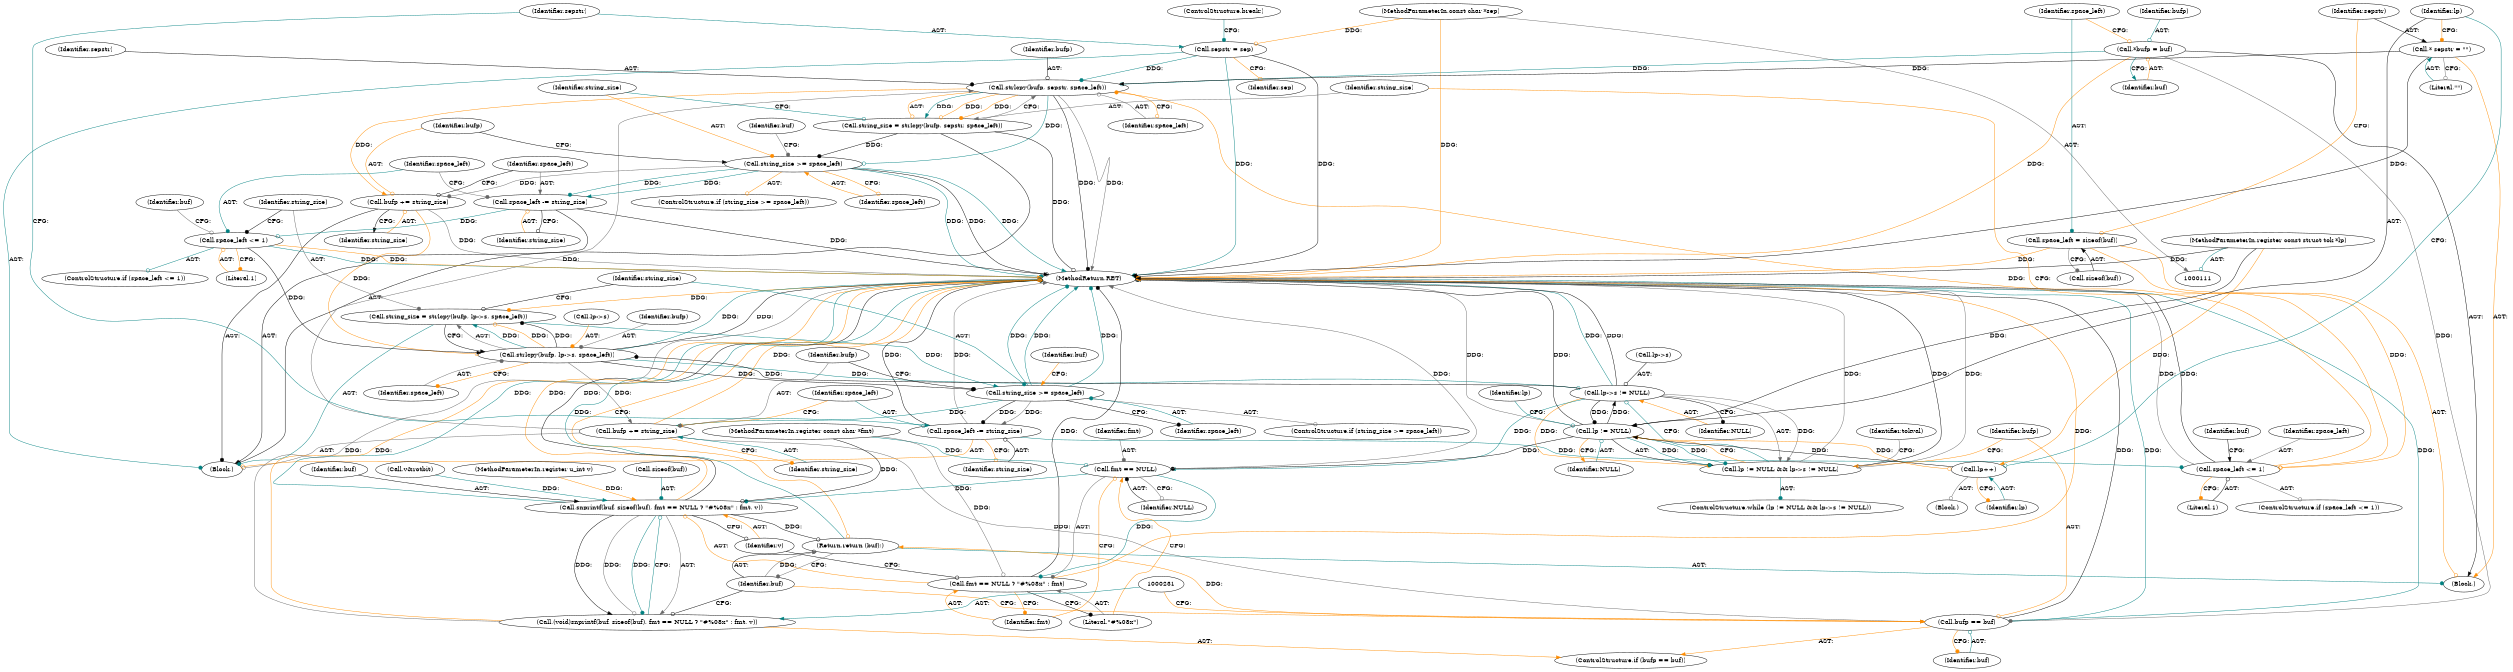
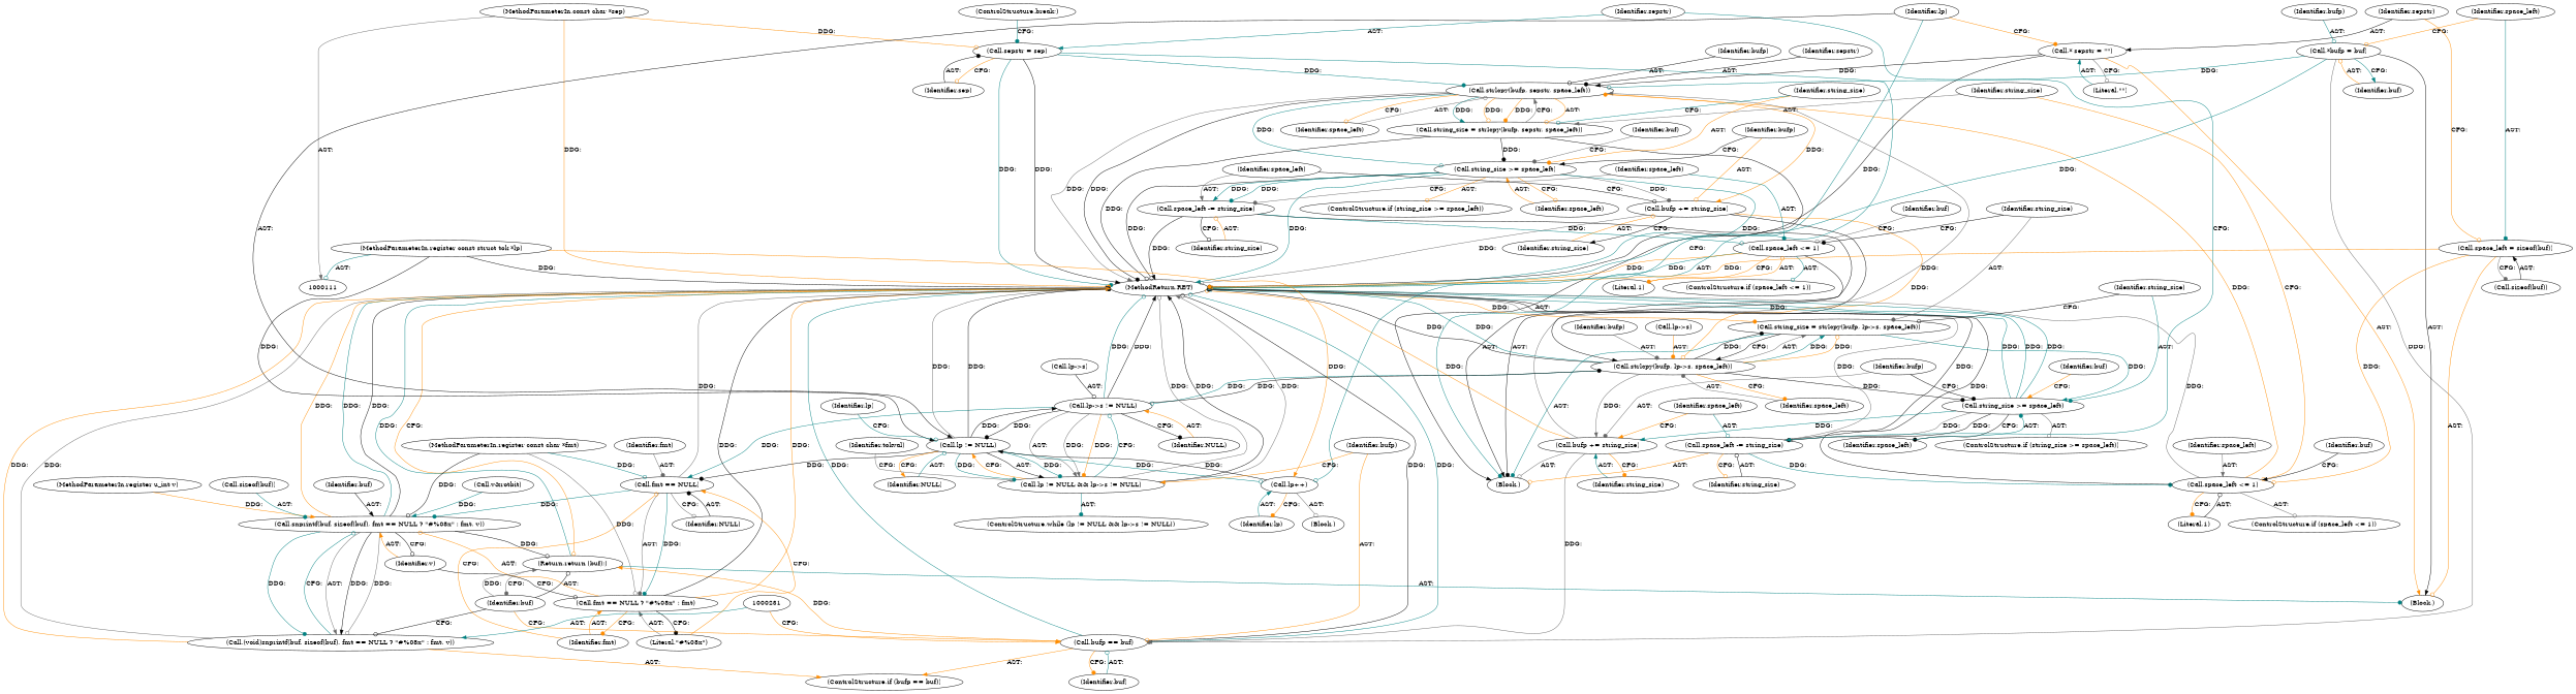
  digraph {
    edge [arrowhead=normal color=darkorange]
    n1 [label="(Call,strlcpy(bufp, sepstr, space_left))"]
    n2 [label="(Call,bufp += string_size)"]
    n3 [label="(Call,string_size >= space_left)"]
    n4 [label="(Call,string_size = strlcpy(bufp, sepstr, space_left))"]
    n5 [label="(MethodReturn,RET)"]
    n6 [label="(Identifier,space_left)"]
    n7 [label="(Block,)"]
    n8 [label="(Call,strlcpy(bufp, lp->s, space_left))"]
    n9 [label="(Identifier,string_size)"]
    n10 [label="(Call,space_left -= string_size)"]
    n11 [label="(ControlStructure,if (string_size >= space_left))"]
    n12 [label="(Identifier,space_left)"]
    n13 [label="(Call,string_size = strlcpy(bufp, lp->s, space_left))"]
    n14 [label="(Return,return (buf);)"]
    n15 [label="(Call,bufp += string_size)"]
    n16 [label="(Call,bufp == buf)"]
    n17 [label="(Identifier,string_size)"]
    n18 [label="(ControlStructure,if (bufp == buf))"]
    n19 [label="(Identifier,buf)"]
    n20 [label="(Call,string_size >= space_left)"]
    n21 [label="(Call,space_left -= string_size)"]
    n22 [label="(ControlStructure,if (string_size >= space_left))"]
    n23 [label="(Identifier,space_left)"]
    n24 [label="(Call,space_left <= 1)"]
    n25 [label="(Identifier,string_size)"]
    n26 [label="(Call,lp->s != NULL)"]
    n27 [label="(Identifier,space_left)"]
    n28 [label="(Call,lp != NULL)"]
    n29 [label="(Call,lp != NULL && lp->s != NULL)"]
    n30 [label="(Call,fmt == NULL)"]
    n31 [label="(Identifier,NULL)"]
    n32 [label="(Call,space_left <= 1)"]
    n33 [label="(Identifier,string_size)"]
    n34 [label="(Call,*bufp = buf)"]
    n35 [label="(Block,)"]
    n36 [label="(Identifier,buf)"]
    n37 [label="(Call,sepstr = sep)"]
    n38 [label="(Identifier,sep)"]
    n39 [label="(MethodParameterIn,const char *sep)"]
    1000111
    n41 [label="(Call,* sepstr = \"\")"]
    n42 [label="(Literal,\"\")"]
    n43 [label="(ControlStructure,if (space_left <= 1))"]
    n44 [label="(Literal,1)"]
    n45 [label="(Call,space_left = sizeof(buf))"]
    n46 [label="(Call,sizeof(buf))"]
    n47 [label="(Call,lp++)"]
    n48 [label="(Identifier,NULL)"]
    n49 [label="(ControlStructure,while (lp != NULL && lp->s != NULL))"]
    n50 [label="(Call,snprintf(buf, sizeof(buf), fmt == NULL ? \"#%08x\" : fmt, v))"]
    n51 [label="(Call,fmt == NULL ? \"#%08x\" : fmt)"]
    n52 [label="(Identifier,NULL)"]
    n53 [label="(Identifier,lp)"]
    n54 [label="(Block,)"]
    n55 [label="(MethodParameterIn,register const struct tok *lp)"]
    n56 [label="(ControlStructure,if (space_left <= 1))"]
    n57 [label="(Literal,1)"]
    n58 [label="(Call,(void)snprintf(buf, sizeof(buf), fmt == NULL ? \"#%08x\" : fmt, v))"]
    n59 [label="(Identifier,v)"]
    n60 [label="(Identifier,fmt)"]
    n61 [label="(Literal,\"#%08x\")"]
    n62 [label="(Identifier,buf)"]
    n63 [label="(Identifier,space_left)"]
    n64 [label="(Identifier,lp)"]
    n65 [label="(Identifier,space_left)"]
    n66 [label="(Identifier,space_left)"]
    n67 [label="(Identifier,buf)"]
    n68 [label="(Identifier,sepstr)"]
    n69 [label="(Identifier,sepstr)"]
    n70 [label="(Identifier,string_size)"]
    n71 [label="(Identifier,string_size)"]
    n72 [label="(Call,lp->s)"]
    n73 [label="(Identifier,buf)"]
    n74 [label="(Identifier,bufp)"]
    n75 [label="(Identifier,bufp)"]
    n76 [label="(Call,lp->s)"]
    n77 [label="(Identifier,space_left)"]
    n78 [label="(Identifier,bufp)"]
    n79 [label="(Identifier,sepstr)"]
    n80 [label="(Call,v&rotbit)"]
    n81 [label="(MethodParameterIn,register u_int v)"]
    n82 [label="(Identifier,lp)"]
    n83 [label="(Identifier,bufp)"]
    n84 [label="(Call,sizeof(buf))"]
    n85 [label="(Identifier,buf)"]
    n86 [label="(Identifier,tokval)"]
    n87 [label="(Identifier,string_size)"]
    n88 [label="(Identifier,fmt)"]
    n89 [label="(ControlStructure,break;)"]
    n90 [label="(Identifier,bufp)"]
    n91 [label="(Identifier,bufp)"]
    n92 [label="(Identifier,buf)"]
    n93 [label="(Identifier,string_size)"]
    n94 [label="(MethodParameterIn,register const char *fmt)"]
    n95 [label="(Identifier,buf)"]
    n96 [label="(Identifier,space_left)"]
    1000231
    n1 -> n2 [label="DDG: "]
    n1 -> n3 [arrowhead=odot color=teal label="DDG: "]
    n1 -> n4 [arrowhead=odot label="AST: "]
    n1 -> n4 [color=teal label="DDG: "]
    n1 -> n4 [arrowhead=odot label="DDG: "]
    n1 -> n4 [arrowhead=dot label="DDG: "]
    n1 -> n5 [arrowhead=dot color=black label="DDG: "]
    n1 -> n5 [color=gray40 label="DDG: "]
    n1 -> n6 [arrowhead=odot label="CFG: "]
    n2 -> n5 [arrowhead=odot color=gray40 label="DDG: "]
    n2 -> n7 [arrowhead=dot color=black label="AST: "]
    n2 -> n8 [arrowhead=odot label="DDG: "]
    n2 -> n9 [color=black label="CFG: "]
    n3 -> n2 [arrowhead=dot color=gray40 label="DDG: "]
    n3 -> n5 [arrowhead=dot color=teal label="DDG: "]
    n3 -> n5 [arrowhead=odot color=black label="DDG: "]
    n3 -> n5 [color=teal label="DDG: "]
    n3 -> n10 [color=teal label="DDG: "]
    n3 -> n10 [arrowhead=dot color=teal label="DDG: "]
    n3 -> n11 [arrowhead=odot label="AST: "]
    n3 -> n12 [arrowhead=odot label="CFG: "]
    n4 -> n1 [color=gray40 label="CFG: "]
    n4 -> n3 [arrowhead=dot color=black label="DDG: "]
    n4 -> n5 [arrowhead=odot color=black label="DDG: "]
    n4 -> n7 [color=black label="AST: "]
    n5 -> n13 [arrowhead=dot label="DDG: "]
    n5 -> n14 [arrowhead=odot label="CFG: "]
    n6 -> n1 [arrowhead=odot color=gray40 label="AST: "]
    n8 -> n5 [arrowhead=dot color=teal label="DDG: "]
    n8 -> n5 [arrowhead=odot color=black label="DDG: "]
    n8 -> n13 [color=gray40 label="AST: "]
    n8 -> n13 [color=teal label="DDG: "]
    n8 -> n13 [arrowhead=odot label="DDG: "]
    n8 -> n13 [arrowhead=dot color=black label="DDG: "]
    n8 -> n15 [color=gray40 label="DDG: "]
    n8 -> n20 [arrowhead=dot color=black label="DDG: "]
    n8 -> n26 [arrowhead=odot color=teal label="DDG: "]
    n8 -> n27 [arrowhead=dot label="CFG: "]
    n9 -> n2 [arrowhead=odot label="AST: "]
    n10 -> n5 [color=black label="DDG: "]
    n10 -> n7 [color=black label="AST: "]
    n10 -> n32 [arrowhead=odot color=teal label="DDG: "]
    n10 -> n33 [arrowhead=odot color=black label="CFG: "]
    n12 -> n3 [label="AST: "]
    n13 -> n7 [arrowhead=dot color=teal label="AST: "]
    n13 -> n8 [color=black label="CFG: "]
    n13 -> n20 [color=teal label="DDG: "]
    n14 -> n5 [arrowhead=dot color=teal label="DDG: "]
    n14 -> n35 [arrowhead=dot color=teal label="AST: "]
    n14 -> n62 [arrowhead=dot color=gray40 label="CFG: "]
    n15 -> n1 [color=gray40 label="DDG: "]
    n15 -> n5 [arrowhead=odot label="DDG: "]
    n15 -> n7 [arrowhead=odot color=gray40 label="AST: "]
    n15 -> n16 [color=gray40 label="DDG: "]
    n15 -> n17 [arrowhead=dot label="CFG: "]
    n16 -> n5 [arrowhead=odot color=black label="DDG: "]
    n16 -> n5 [arrowhead=odot color=teal label="DDG: "]
    n16 -> n5 [color=teal label="DDG: "]
    n16 -> n14 [label="DDG: "]
    n16 -> n18 [label="AST: "]
    n16 -> n19 [arrowhead=dot label="CFG: "]
    n17 -> n15 [color=teal label="AST: "]
    n19 -> n16 [arrowhead=odot color=teal label="AST: "]
    n20 -> n5 [color=teal label="DDG: "]
    n20 -> n5 [arrowhead=dot color=teal label="DDG: "]
    n20 -> n5 [arrowhead=dot color=teal label="DDG: "]
    n20 -> n15 [color=teal label="DDG: "]
    n20 -> n21 [arrowhead=dot color=black label="DDG: "]
    n20 -> n21 [color=gray40 label="DDG: "]
    n20 -> n22 [arrowhead=odot color=gray40 label="AST: "]
    n20 -> n23 [arrowhead=dot color=black label="CFG: "]
    n21 -> n5 [arrowhead=odot color=black label="DDG: "]
    n21 -> n5 [color=gray40 label="DDG: "]
    n21 -> n7 [arrowhead=odot label="AST: "]
    n21 -> n24 [arrowhead=dot color=teal label="DDG: "]
    n21 -> n25 [arrowhead=odot label="CFG: "]
    n23 -> n20 [arrowhead=dot color=teal label="AST: "]
    n24 -> n1 [arrowhead=dot label="DDG: "]
    n24 -> n5 [color=gray40 label="DDG: "]
    n24 -> n5 [arrowhead=odot color=black label="DDG: "]
    n24 -> n43 [arrowhead=odot color=gray40 label="AST: "]
    n24 -> n44 [arrowhead=dot label="CFG: "]
    n25 -> n21 [arrowhead=odot color=black label="AST: "]
    n26 -> n5 [arrowhead=odot color=teal label="DDG: "]
    n26 -> n5 [color=black label="DDG: "]
    n26 -> n8 [arrowhead=dot color=black label="DDG: "]
    n26 -> n28 [arrowhead=dot color=black label="DDG: "]
    n26 -> n29 [color=gray40 label="AST: "]
    n26 -> n29 [color=gray40 label="DDG: "]
    n26 -> n29 [arrowhead=dot label="DDG: "]
    n26 -> n30 [color=teal label="DDG: "]
    n26 -> n31 [arrowhead=dot color=black label="CFG: "]
    n27 -> n8 [arrowhead=dot color=gray40 label="AST: "]
    n28 -> n5 [arrowhead=dot color=gray40 label="DDG: "]
    n28 -> n5 [arrowhead=odot color=black label="DDG: "]
    n28 -> n26 [color=black label="DDG: "]
    n28 -> n29 [color=black label="AST: "]
    n28 -> n29 [arrowhead=dot color=teal label="DDG: "]
    n28 -> n29 [arrowhead=dot color=teal label="DDG: "]
    n28 -> n30 [arrowhead=dot color=black label="DDG: "]
-   n28 -> n47 [arrowhead=odot label="DDG: "]
+   n28 -> n47 [arrowhead=odot color=teal label="DDG: "]
    n28 -> n48 [label="CFG: "]
    n29 -> n5 [color=black label="DDG: "]
    n29 -> n5 [color=gray40 label="DDG: "]
    n29 -> n5 [arrowhead=odot color=gray40 label="DDG: "]
    n29 -> n26 [arrowhead=odot color=teal label="CFG: "]
    n29 -> n28 [label="CFG: "]
    n29 -> n49 [arrowhead=dot color=teal label="AST: "]
    n30 -> n5 [color=gray40 label="DDG: "]
    n30 -> n50 [arrowhead=dot color=teal label="DDG: "]
    n30 -> n51 [arrowhead=dot color=gray40 label="AST: "]
    n30 -> n51 [arrowhead=dot color=teal label="DDG: "]
    n30 -> n52 [arrowhead=odot color=gray40 label="CFG: "]
    n31 -> n26 [label="AST: "]
    n32 -> n5 [arrowhead=odot color=teal label="DDG: "]
    n32 -> n5 [label="DDG: "]
    n32 -> n8 [color=black label="DDG: "]
    n32 -> n56 [arrowhead=odot color=teal label="AST: "]
    n32 -> n57 [arrowhead=dot label="CFG: "]
    n33 -> n10 [arrowhead=odot label="AST: "]
    n34 -> n1 [arrowhead=odot color=teal label="DDG: "]
-   n34 -> n5 [arrowhead=odot label="DDG: "]
+   n34 -> n5 [arrowhead=odot color=teal label="DDG: "]
    n34 -> n16 [arrowhead=dot color=gray40 label="DDG: "]
    n34 -> n35 [color=black label="AST: "]
    n34 -> n36 [color=teal label="CFG: "]
    n36 -> n34 [arrowhead=odot label="AST: "]
    n37 -> n1 [arrowhead=dot color=teal label="DDG: "]
    n37 -> n5 [arrowhead=dot color=teal label="DDG: "]
    n37 -> n5 [color=black label="DDG: "]
    n37 -> n7 [arrowhead=dot color=teal label="AST: "]
    n37 -> n38 [arrowhead=odot label="CFG: "]
+   n38 -> n37 [arrowhead=dot color=black label="AST: "]
    n39 -> n5 [arrowhead=dot label="DDG: "]
    n39 -> n37 [arrowhead=odot label="DDG: "]
    n39 -> 1000111 [color=gray40 label="AST: "]
    n41 -> n1 [color=black label="DDG: "]
    n41 -> n5 [arrowhead=dot color=black label="DDG: "]
    n41 -> n35 [label="AST: "]
    n41 -> n42 [arrowhead=odot color=gray40 label="CFG: "]
    n42 -> n41 [color=teal label="AST: "]
    n44 -> n24 [arrowhead=odot color=black label="AST: "]
    n45 -> n5 [arrowhead=dot label="DDG: "]
    n45 -> n24 [arrowhead=odot label="DDG: "]
    n45 -> n35 [arrowhead=odot label="AST: "]
    n45 -> n46 [arrowhead=dot color=gray40 label="CFG: "]
    n46 -> n45 [color=black label="AST: "]
    n47 -> n28 [color=black label="DDG: "]
    n47 -> n53 [arrowhead=dot label="CFG: "]
    n47 -> n54 [arrowhead=odot color=gray40 label="AST: "]
    n48 -> n28 [arrowhead=odot color=teal label="AST: "]
    n50 -> n5 [arrowhead=dot color=teal label="DDG: "]
    n50 -> n5 [arrowhead=dot label="DDG: "]
    n50 -> n5 [arrowhead=odot color=black label="DDG: "]
    n50 -> n14 [arrowhead=odot color=black label="DDG: "]
    n50 -> n58 [color=gray40 label="AST: "]
    n50 -> n58 [color=black label="DDG: "]
    n50 -> n58 [arrowhead=odot color=gray40 label="DDG: "]
    n50 -> n58 [arrowhead=dot color=teal label="DDG: "]
    n50 -> n59 [arrowhead=odot color=black label="CFG: "]
    n51 -> n5 [label="DDG: "]
    n51 -> n5 [arrowhead=dot color=black label="DDG: "]
    n51 -> n50 [arrowhead=odot label="AST: "]
    n51 -> n60 [arrowhead=dot label="CFG: "]
    n51 -> n61 [arrowhead=dot color=black label="CFG: "]
    n52 -> n30 [arrowhead=dot color=black label="AST: "]
    n53 -> n47 [color=teal label="AST: "]
    n55 -> n5 [color=black label="DDG: "]
    n55 -> n28 [color=black label="DDG: "]
    n55 -> 1000111 [arrowhead=odot color=teal label="AST: "]
    n55 -> n47 [label="DDG: "]
    n57 -> n32 [arrowhead=odot label="AST: "]
    n58 -> n5 [label="DDG: "]
    n58 -> n5 [arrowhead=odot color=gray40 label="DDG: "]
    n58 -> n18 [label="AST: "]
    n58 -> n50 [arrowhead=odot color=teal label="CFG: "]
    n59 -> n50 [label="AST: "]
    n59 -> n51 [arrowhead=odot color=black label="CFG: "]
    n60 -> n30 [arrowhead=odot label="CFG: "]
    n60 -> n51 [label="AST: "]
    n61 -> n30 [label="CFG: "]
    n61 -> n51 [color=gray40 label="AST: "]
    n62 -> n14 [arrowhead=odot color=black label="AST: "]
    n62 -> n14 [color=gray40 label="DDG: "]
    n62 -> n16 [label="CFG: "]
    n62 -> n58 [arrowhead=odot color=black label="CFG: "]
    n63 -> n34 [arrowhead=odot label="CFG: "]
    n63 -> n45 [arrowhead=dot color=teal label="AST: "]
    n64 -> n28 [color=black label="AST: "]
    n64 -> n41 [arrowhead=dot label="CFG: "]
    n64 -> n47 [arrowhead=odot color=teal label="CFG: "]
    n65 -> n2 [arrowhead=odot color=black label="CFG: "]
    n65 -> n10 [color=gray40 label="AST: "]
    n66 -> n15 [label="CFG: "]
    n66 -> n21 [arrowhead=odot color=teal label="AST: "]
    n67 -> n50 [color=black label="AST: "]
    n68 -> n1 [arrowhead=dot color=black label="AST: "]
    n69 -> n41 [color=black label="AST: "]
    n69 -> n45 [arrowhead=odot label="CFG: "]
    n70 -> n4 [color=gray40 label="AST: "]
    n70 -> n24 [arrowhead=odot label="CFG: "]
    n71 -> n3 [arrowhead=dot label="AST: "]
    n71 -> n4 [arrowhead=odot color=teal label="CFG: "]
    n72 -> n8 [arrowhead=dot label="AST: "]
    n73 -> n32 [arrowhead=odot color=gray40 label="CFG: "]
    n74 -> n8 [arrowhead=dot color=gray40 label="AST: "]
    n75 -> n34 [arrowhead=odot color=teal label="AST: "]
    n76 -> n26 [arrowhead=odot color=black label="AST: "]
    n77 -> n10 [arrowhead=dot color=gray40 label="CFG: "]
    n77 -> n32 [arrowhead=dot color=teal label="AST: "]
    n78 -> n16 [arrowhead=odot label="AST: "]
    n78 -> n29 [label="CFG: "]
    n79 -> n21 [color=teal label="CFG: "]
    n79 -> n37 [color=teal label="AST: "]
    n80 -> n50 [color=teal label="DDG: "]
    n81 -> n50 [label="DDG: "]
    n82 -> n28 [arrowhead=odot color=teal label="CFG: "]
    n83 -> n2 [arrowhead=odot label="AST: "]
    n83 -> n3 [color=black label="CFG: "]
    n84 -> n50 [arrowhead=dot color=teal label="AST: "]
    n85 -> n24 [color=black label="CFG: "]
    n86 -> n29 [arrowhead=odot color=gray40 label="CFG: "]
    n87 -> n13 [arrowhead=dot color=gray40 label="AST: "]
    n87 -> n32 [arrowhead=dot color=black label="CFG: "]
    n88 -> n30 [arrowhead=dot color=gray40 label="AST: "]
    n89 -> n37 [arrowhead=dot color=teal label="CFG: "]
    n90 -> n15 [arrowhead=dot color=gray40 label="AST: "]
    n90 -> n20 [arrowhead=dot color=black label="CFG: "]
    n91 -> n1 [arrowhead=odot color=black label="AST: "]
    n92 -> n3 [arrowhead=dot color=gray40 label="CFG: "]
    n93 -> n13 [arrowhead=odot color=black label="CFG: "]
    n93 -> n20 [arrowhead=dot color=teal label="AST: "]
    n94 -> n30 [arrowhead=odot color=teal label="DDG: "]
    n94 -> n50 [arrowhead=odot color=black label="DDG: "]
    n94 -> n51 [arrowhead=odot color=gray40 label="DDG: "]
    n95 -> n20 [label="CFG: "]
    n96 -> n24 [color=gray40 label="AST: "]
    1000231 -> n16 [label="CFG: "]
    1000231 -> n58 [color=teal label="AST: "]
  }
